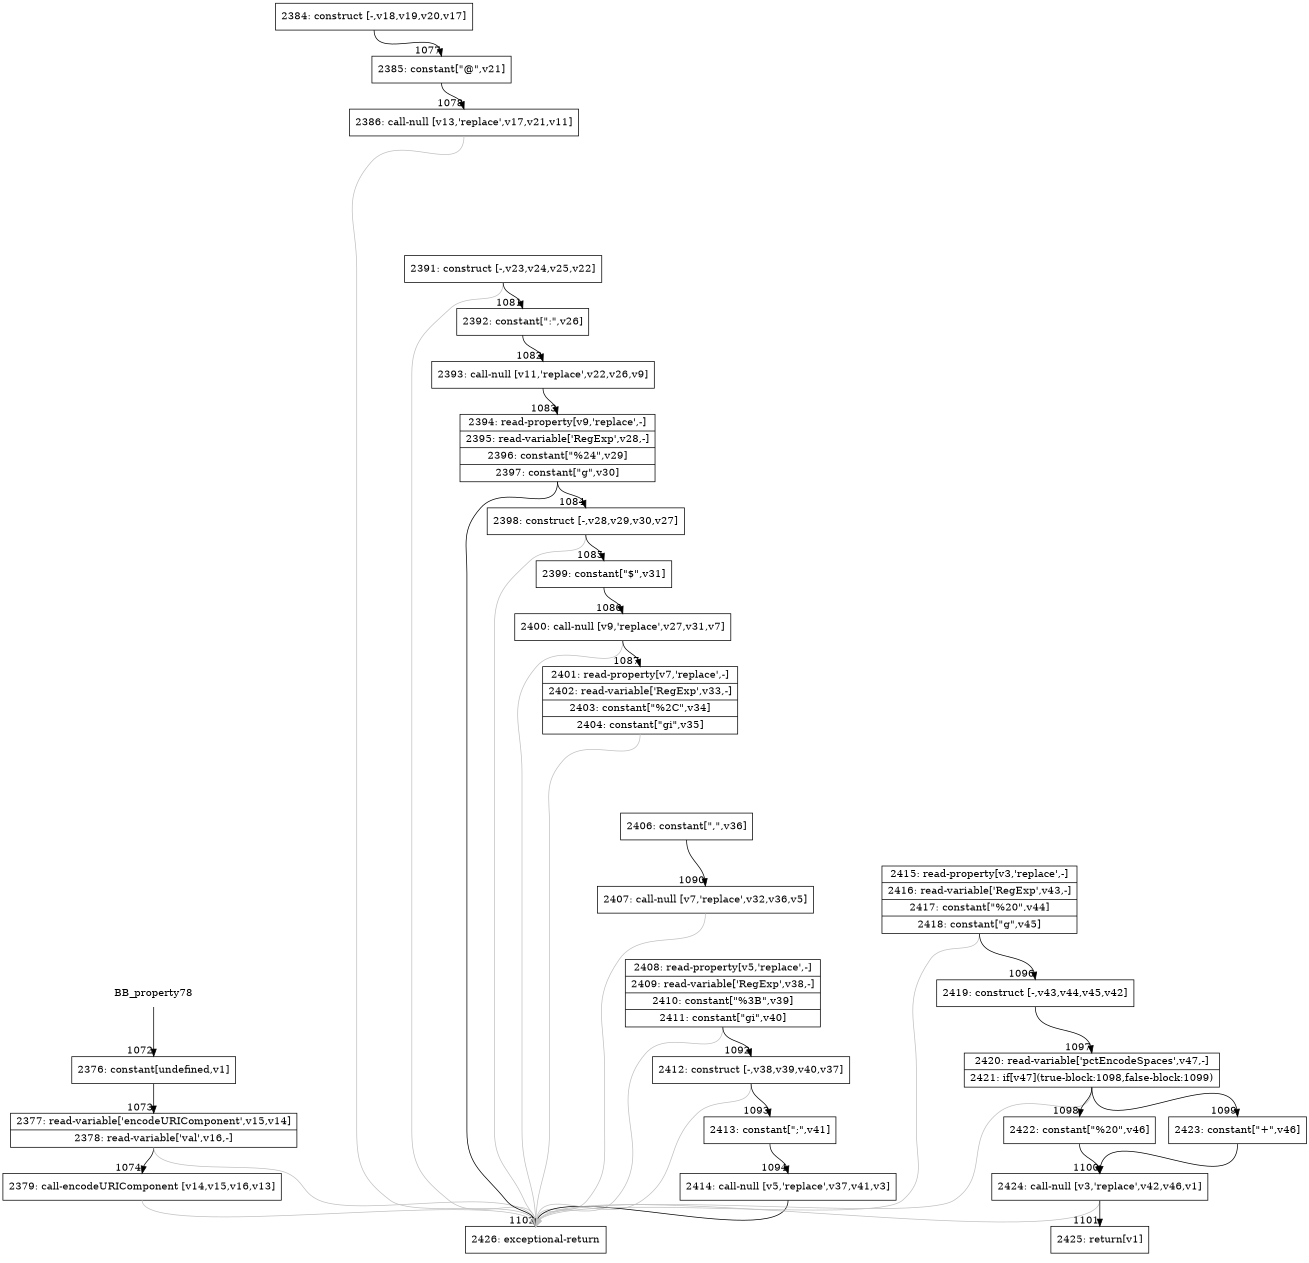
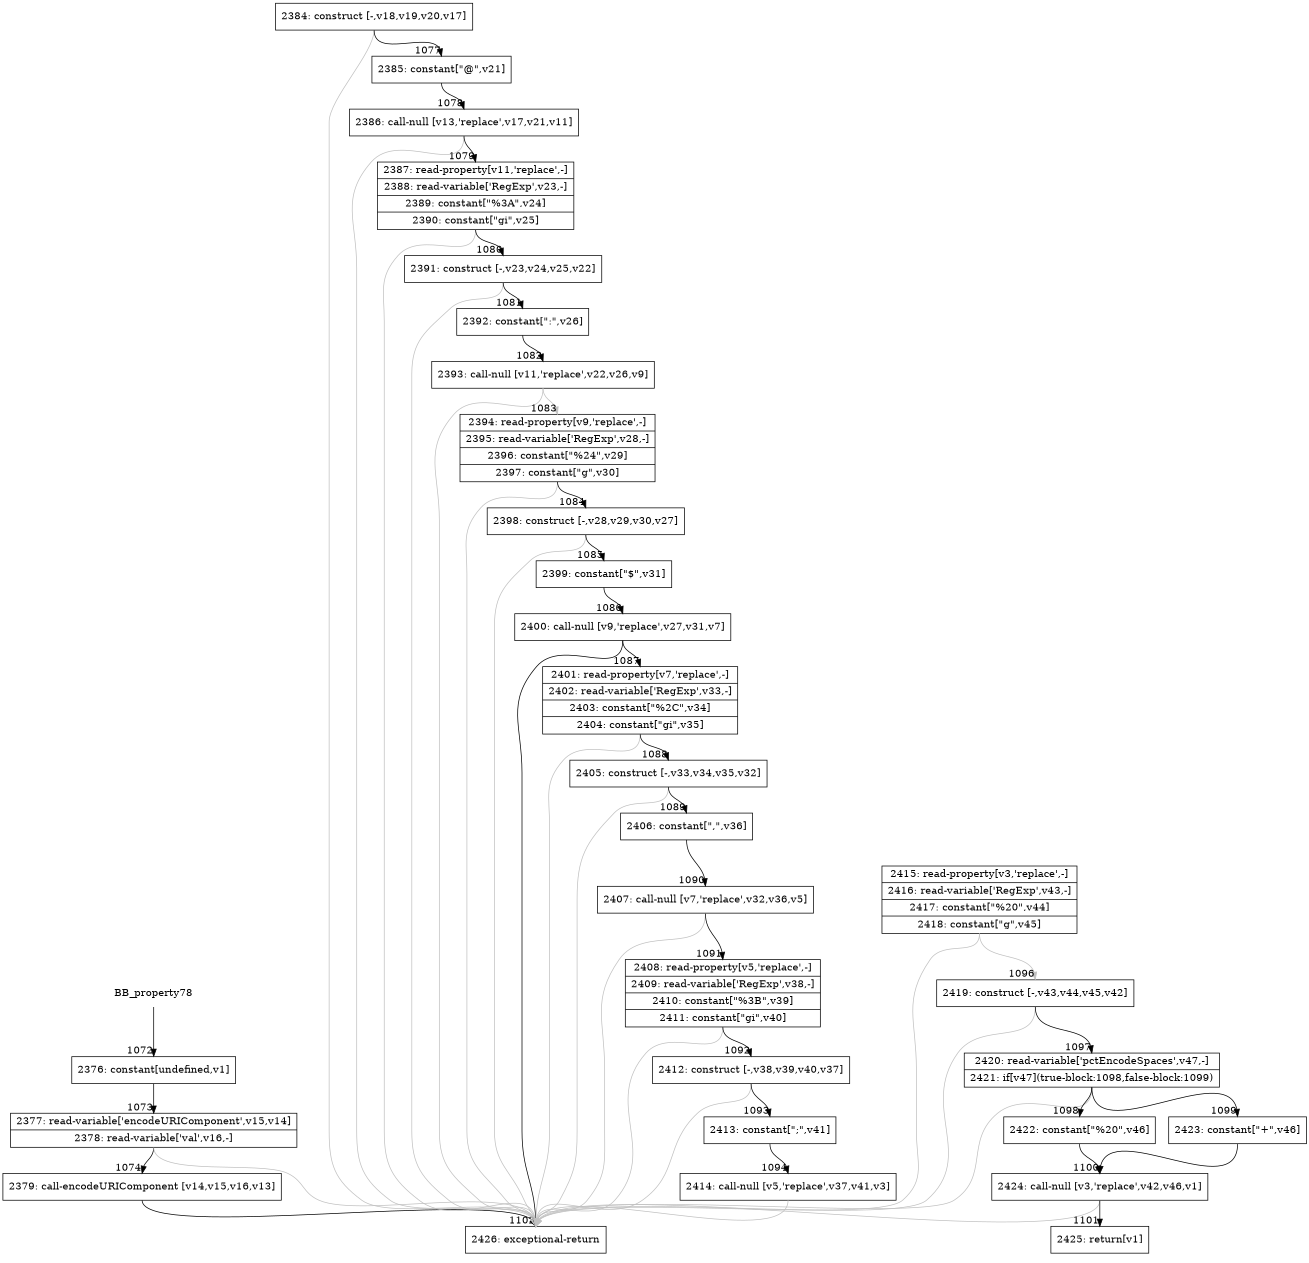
  digraph {
    rankdir=TD
    node [shape=record]
    edge [headport=n tailport=s]
    n1 [label=BB_property78 shape=none]
    n2 [label="{2376: constant[undefined,v1]}"]
    n3 [label="{2377: read-variable['encodeURIComponent',v15,v14]|2378: read-variable['val',v16,-]}"]
    n4 [label="{2379: call-encodeURIComponent [v14,v15,v16,v13]}"]
    n5 [label="{2426: exceptional-return}"]
    n6 [label="{2384: construct [-,v18,v19,v20,v17]}"]
    n7 [label="{2385: constant[\"@\",v21]}"]
    n8 [label="{2386: call-null [v13,'replace',v17,v21,v11]}"]
+   n9 [label="{2387: read-property[v11,'replace',-]|2388: read-variable['RegExp',v23,-]|2389: constant[\"%3A\",v24]|2390: constant[\"gi\",v25]}"]
    n10 [label="{2391: construct [-,v23,v24,v25,v22]}"]
    n11 [label="{2392: constant[\":\",v26]}"]
    n12 [label="{2393: call-null [v11,'replace',v22,v26,v9]}"]
    n13 [label="{2394: read-property[v9,'replace',-]|2395: read-variable['RegExp',v28,-]|2396: constant[\"%24\",v29]|2397: constant[\"g\",v30]}"]
    n14 [label="{2398: construct [-,v28,v29,v30,v27]}"]
    n15 [label="{2399: constant[\"$\",v31]}"]
    n16 [label="{2400: call-null [v9,'replace',v27,v31,v7]}"]
    n17 [label="{2401: read-property[v7,'replace',-]|2402: read-variable['RegExp',v33,-]|2403: constant[\"%2C\",v34]|2404: constant[\"gi\",v35]}"]
+   n18 [label="{2405: construct [-,v33,v34,v35,v32]}"]
    n19 [label="{2406: constant[\",\",v36]}"]
    n20 [label="{2407: call-null [v7,'replace',v32,v36,v5]}"]
    n21 [label="{2408: read-property[v5,'replace',-]|2409: read-variable['RegExp',v38,-]|2410: constant[\"%3B\",v39]|2411: constant[\"gi\",v40]}"]
    n22 [label="{2412: construct [-,v38,v39,v40,v37]}"]
    n23 [label="{2413: constant[\";\",v41]}"]
    n24 [label="{2414: call-null [v5,'replace',v37,v41,v3]}"]
    n25 [label="{2415: read-property[v3,'replace',-]|2416: read-variable['RegExp',v43,-]|2417: constant[\"%20\",v44]|2418: constant[\"g\",v45]}"]
    n26 [label="{2419: construct [-,v43,v44,v45,v42]}"]
    n27 [label="{2420: read-variable['pctEncodeSpaces',v47,-]|2421: if[v47](true-block:1098,false-block:1099)}"]
    n28 [label="{2422: constant[\"%20\",v46]}"]
    n29 [label="{2423: constant[\"+\",v46]}"]
    n30 [label="{2424: call-null [v3,'replace',v42,v46,v1]}"]
    n31 [label="{2425: return[v1]}"]
    n1 -> n2 [headlabel="    1072"]
    n2 -> n3 [headlabel="      1073"]
    n3 -> n4 [headlabel="      1074"]
    n3 -> n5 [color=gray headlabel="      1102"]
-   n4 -> n5 [color=gray]
+   n4 -> n5 [color=black]
+   n6 -> n5 [color=gray]
    n6 -> n7 [headlabel="      1077"]
    n7 -> n8 [headlabel="      1078"]
    n8 -> n5 [color=gray]
+   n8 -> n9 [headlabel="      1079"]
+   n9 -> n5 [color=gray]
+   n9 -> n10 [headlabel="      1080"]
    n10 -> n5 [color=gray]
    n10 -> n11 [headlabel="      1081"]
    n11 -> n12 [headlabel="      1082"]
-   n12 -> n13 [headlabel="      1083"]
-   n13 -> n5 [color=black]
+   n12 -> n5 [color=gray]
+   n12 -> n13 [headlabel="      1083" color=gray]
+   n13 -> n5 [color=gray]
    n13 -> n14 [headlabel="      1084"]
    n14 -> n5 [color=gray]
    n14 -> n15 [headlabel="      1085"]
    n15 -> n16 [headlabel="      1086"]
-   n16 -> n5 [color=gray]
+   n16 -> n5 [color=black]
    n16 -> n17 [headlabel="      1087"]
    n17 -> n5 [color=gray]
+   n17 -> n18 [headlabel="      1088"]
+   n18 -> n5 [color=gray]
+   n18 -> n19 [headlabel="      1089"]
    n19 -> n20 [headlabel="      1090"]
    n20 -> n5 [color=gray]
+   n20 -> n21 [headlabel="      1091"]
    n21 -> n5 [color=gray]
    n21 -> n22 [headlabel="      1092"]
    n22 -> n5 [color=gray]
    n22 -> n23 [headlabel="      1093"]
    n23 -> n24 [headlabel="      1094"]
-   n24 -> n5 [color=black]
+   n24 -> n5 [color=gray]
    n25 -> n5 [color=gray]
-   n25 -> n26 [headlabel="      1096"]
+   n25 -> n26 [headlabel="      1096" color=gray]
+   n26 -> n5 [color=gray]
    n26 -> n27 [headlabel="      1097"]
    n27 -> n5 [color=gray]
    n27 -> n28 [headlabel="      1098"]
    n27 -> n29 [headlabel="      1099"]
    n28 -> n30 [headlabel="      1100"]
    n29 -> n30
    n30 -> n5 [color=gray]
    n30 -> n31 [headlabel="      1101"]
  }
